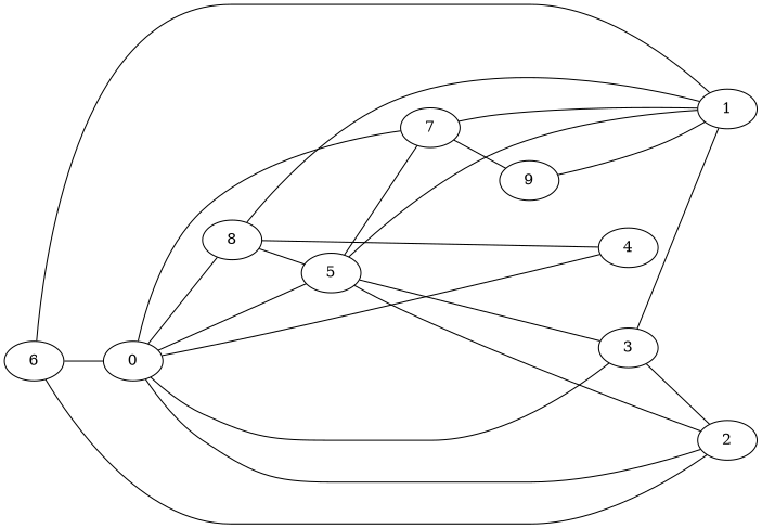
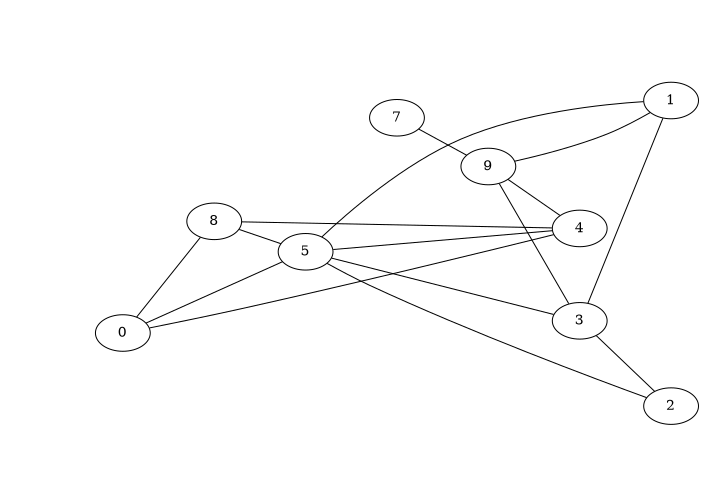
  graph {
    rankdir=LR
    n1 [label=0]
    n2 [label=2]
    n3 [label=8]
    n4 [label=1]
    n5 [label=3]
    n6 [label=4]
    n7 [label=5]
-   n8 [label=6]
    n9 [label=7]
    n10 [label=9]
-   n1 -- n2
    n1 -- n3
-   n3 -- n4
    n3 -- n6
    n3 -- n7
    n5 -- n2
    n5 -- n4
    n6 -- n1
    n7 -- n1
    n7 -- n2
    n7 -- n4
    n7 -- n5
-   n7 -- n9
-   n8 -- n1
-   n8 -- n2
-   n8 -- n4
-   n9 -- n1
-   n9 -- n4
+   n7 -- n6
    n9 -- n10
    n10 -- n4
-   n1 -- n5
+   n10 -- n5
+   n10 -- n6
  }
